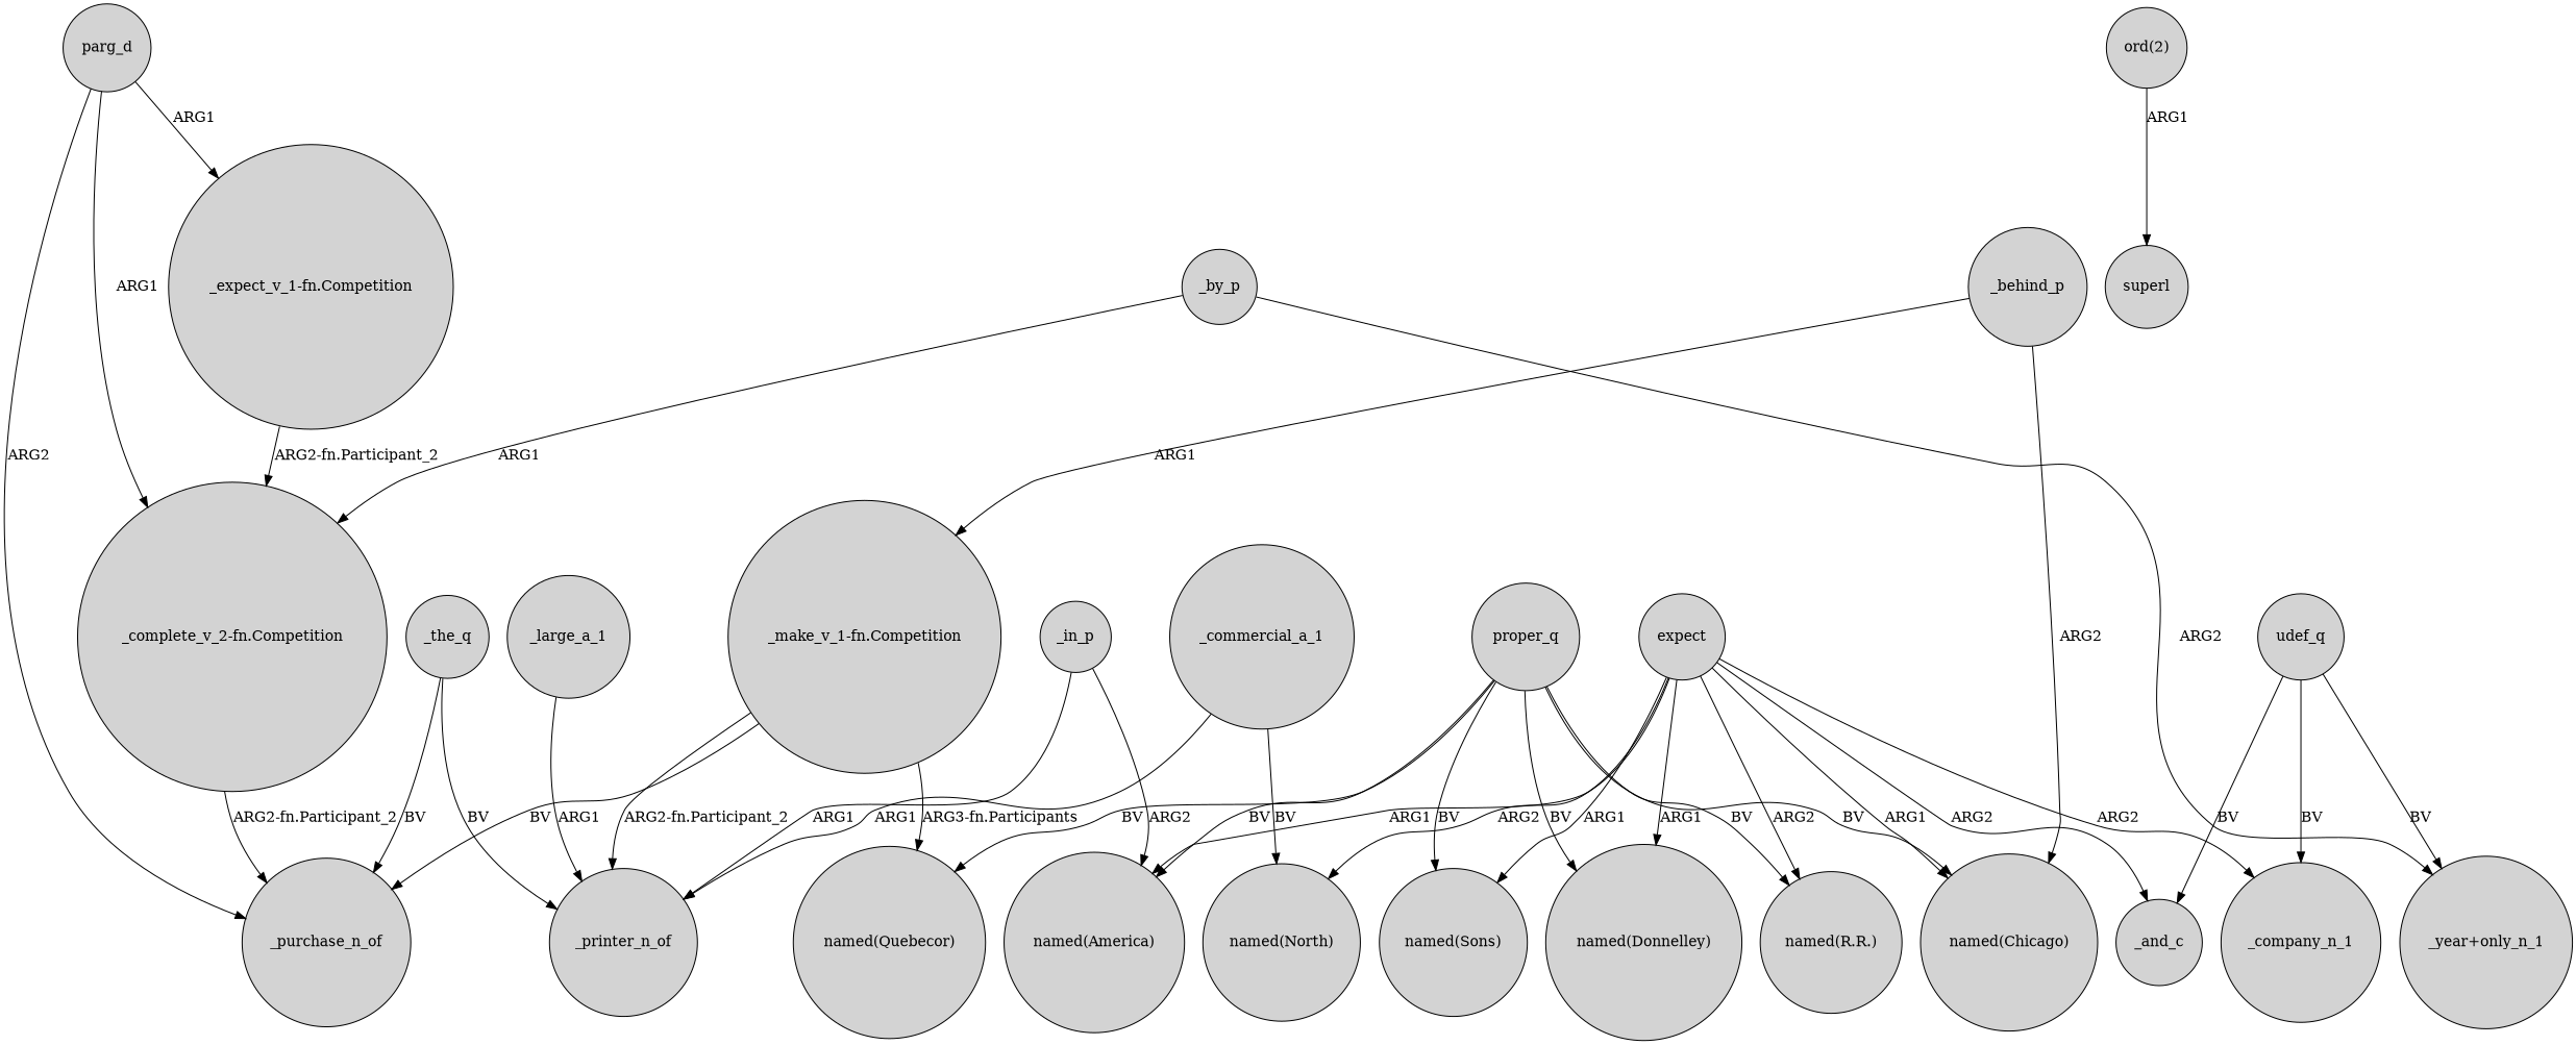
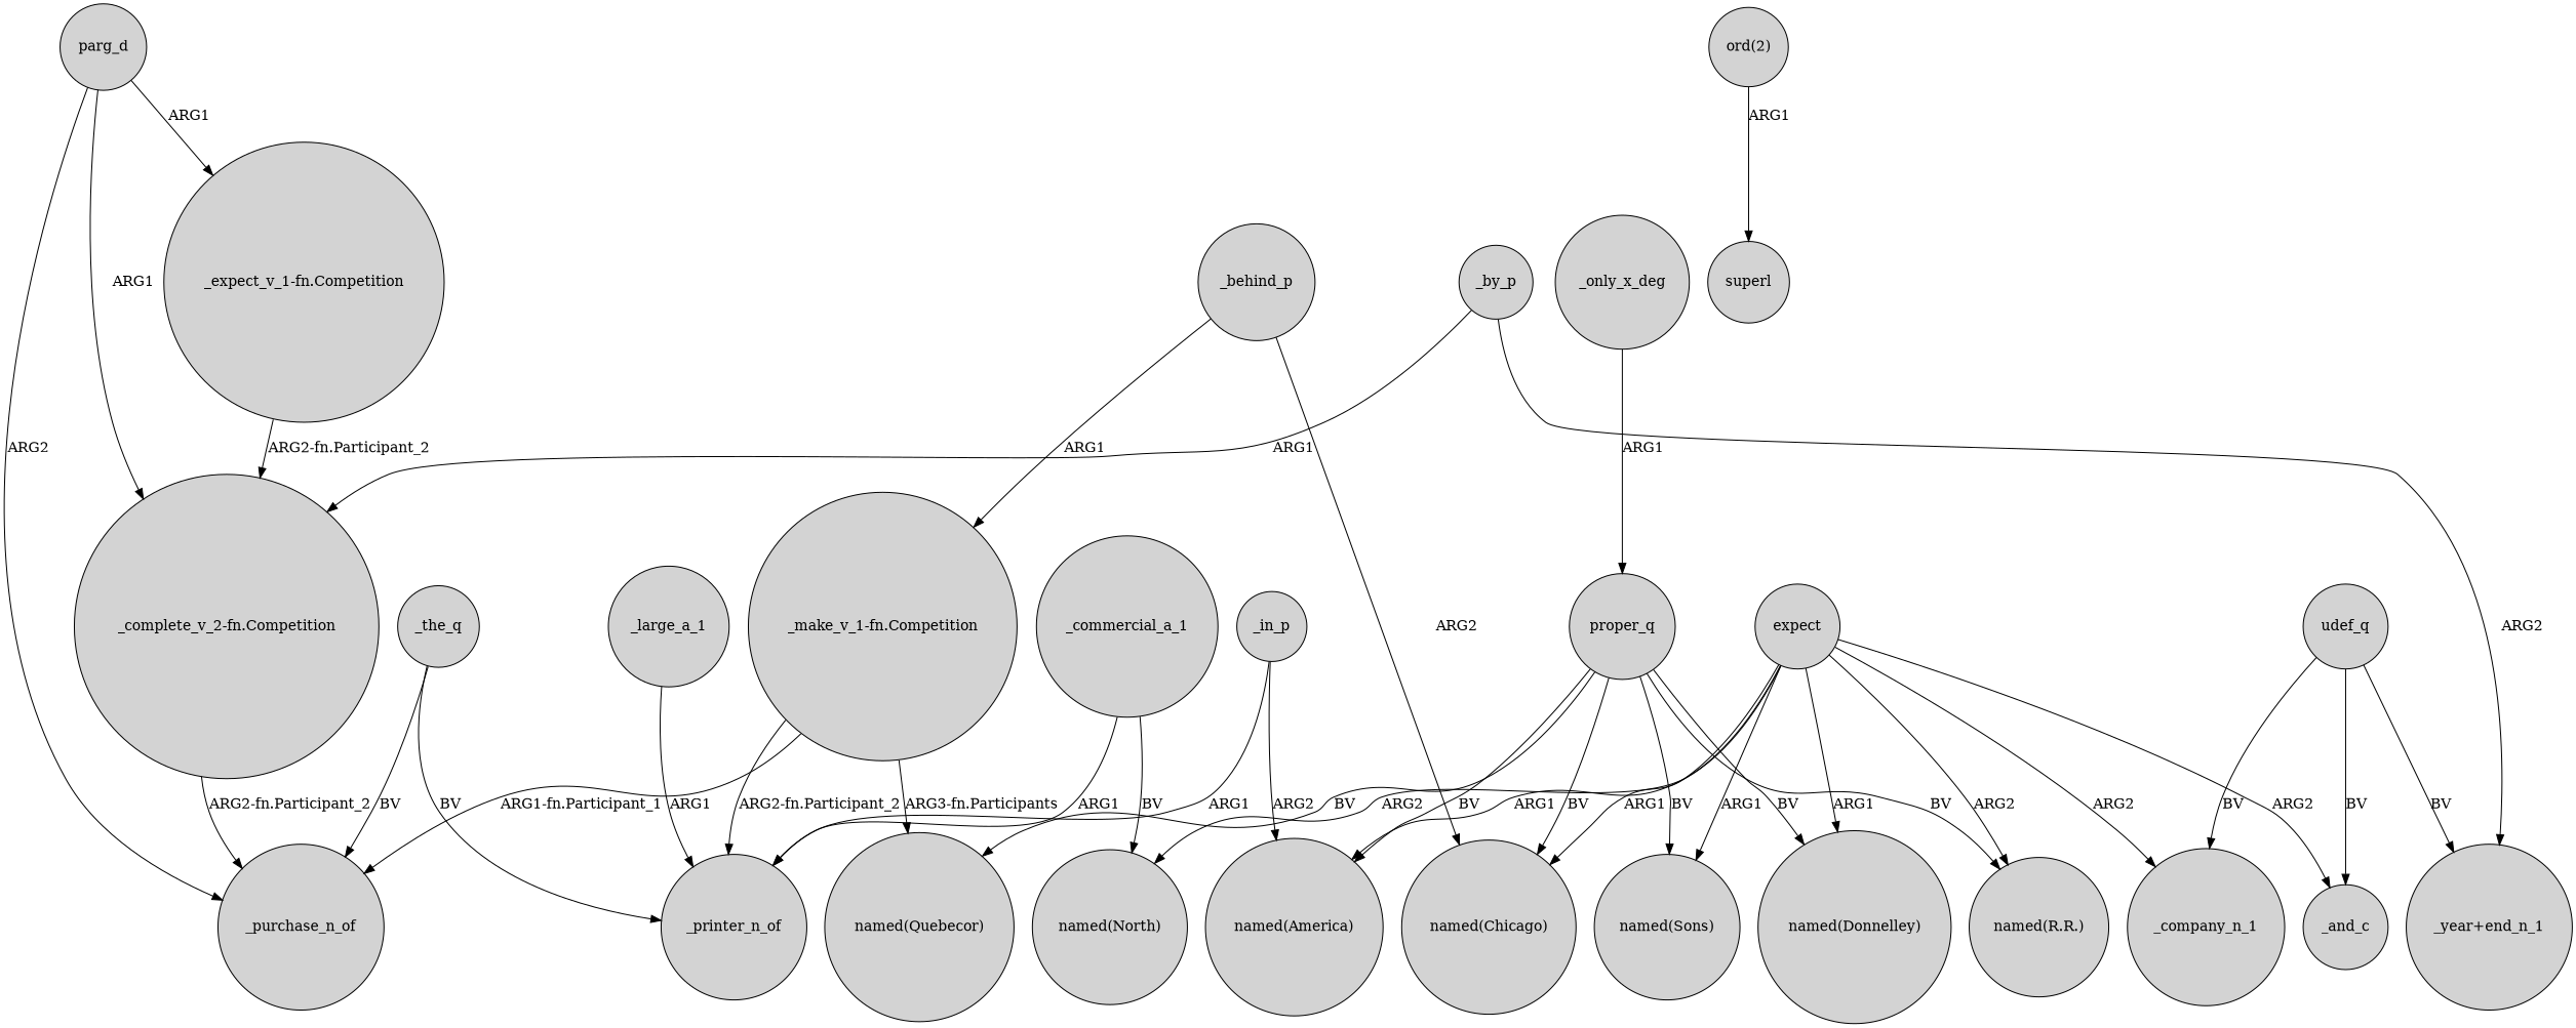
  digraph {
    node [shape=circle style=filled]
    "_complete_v_2-fn.Competition"
    _purchase_n_of
    _by_p
-   "_year+end_n_1" [label="_year+only_n_1"]
+   "_year+end_n_1"
    n5 [label=expect]
    "named(R.R.)"
    "named(North)"
    "named(America)"
    "named(Chicago)"
    _company_n_1
    "named(Sons)"
    "named(Donnelley)"
    _and_c
    proper_q
    "named(Quebecor)"
    _commercial_a_1
    _printer_n_of
    _behind_p
    "_make_v_1-fn.Competition"
+   _only_x_deg
    udef_q
    _in_p
    _the_q
    "ord(2)"
    superl
    _large_a_1
    parg_d
    "_expect_v_1-fn.Competition"
    "_complete_v_2-fn.Competition" -> _purchase_n_of [label="ARG2-fn.Participant_2"]
    _by_p -> "_complete_v_2-fn.Competition" [label=ARG1]
    _by_p -> "_year+end_n_1" [label=ARG2]
    n5 -> "named(R.R.)" [label=ARG2]
    n5 -> "named(North)" [label=ARG2]
    n5 -> "named(America)" [label=ARG1]
    n5 -> "named(Chicago)" [label=ARG1]
    n5 -> _company_n_1 [label=ARG2]
    n5 -> "named(Sons)" [label=ARG1]
    n5 -> "named(Donnelley)" [label=ARG1]
    n5 -> _and_c [label=ARG2]
    proper_q -> "named(R.R.)" [label=BV]
    proper_q -> "named(America)" [label=BV]
    proper_q -> "named(Chicago)" [label=BV]
    proper_q -> "named(Sons)" [label=BV]
    proper_q -> "named(Donnelley)" [label=BV]
    proper_q -> "named(Quebecor)" [label=BV]
    _commercial_a_1 -> "named(North)" [label=BV]
    _commercial_a_1 -> _printer_n_of [label=ARG1]
    _behind_p -> "named(Chicago)" [label=ARG2]
    _behind_p -> "_make_v_1-fn.Competition" [label=ARG1]
-   "_make_v_1-fn.Competition" -> _purchase_n_of [label=BV]
+   "_make_v_1-fn.Competition" -> _purchase_n_of [label="ARG1-fn.Participant_1"]
    "_make_v_1-fn.Competition" -> "named(Quebecor)" [label="ARG3-fn.Participants"]
    "_make_v_1-fn.Competition" -> _printer_n_of [label="ARG2-fn.Participant_2"]
+   _only_x_deg -> proper_q [label=ARG1]
    udef_q -> "_year+end_n_1" [label=BV]
    udef_q -> _company_n_1 [label=BV]
    udef_q -> _and_c [label=BV]
    _in_p -> "named(America)" [label=ARG2]
    _in_p -> _printer_n_of [label=ARG1]
    _the_q -> _purchase_n_of [label=BV]
    _the_q -> _printer_n_of [label=BV]
    "ord(2)" -> superl [label=ARG1]
    _large_a_1 -> _printer_n_of [label=ARG1]
    parg_d -> "_complete_v_2-fn.Competition" [label=ARG1]
    parg_d -> _purchase_n_of [label=ARG2]
    parg_d -> "_expect_v_1-fn.Competition" [label=ARG1]
    "_expect_v_1-fn.Competition" -> "_complete_v_2-fn.Competition" [label="ARG2-fn.Participant_2"]
  }
